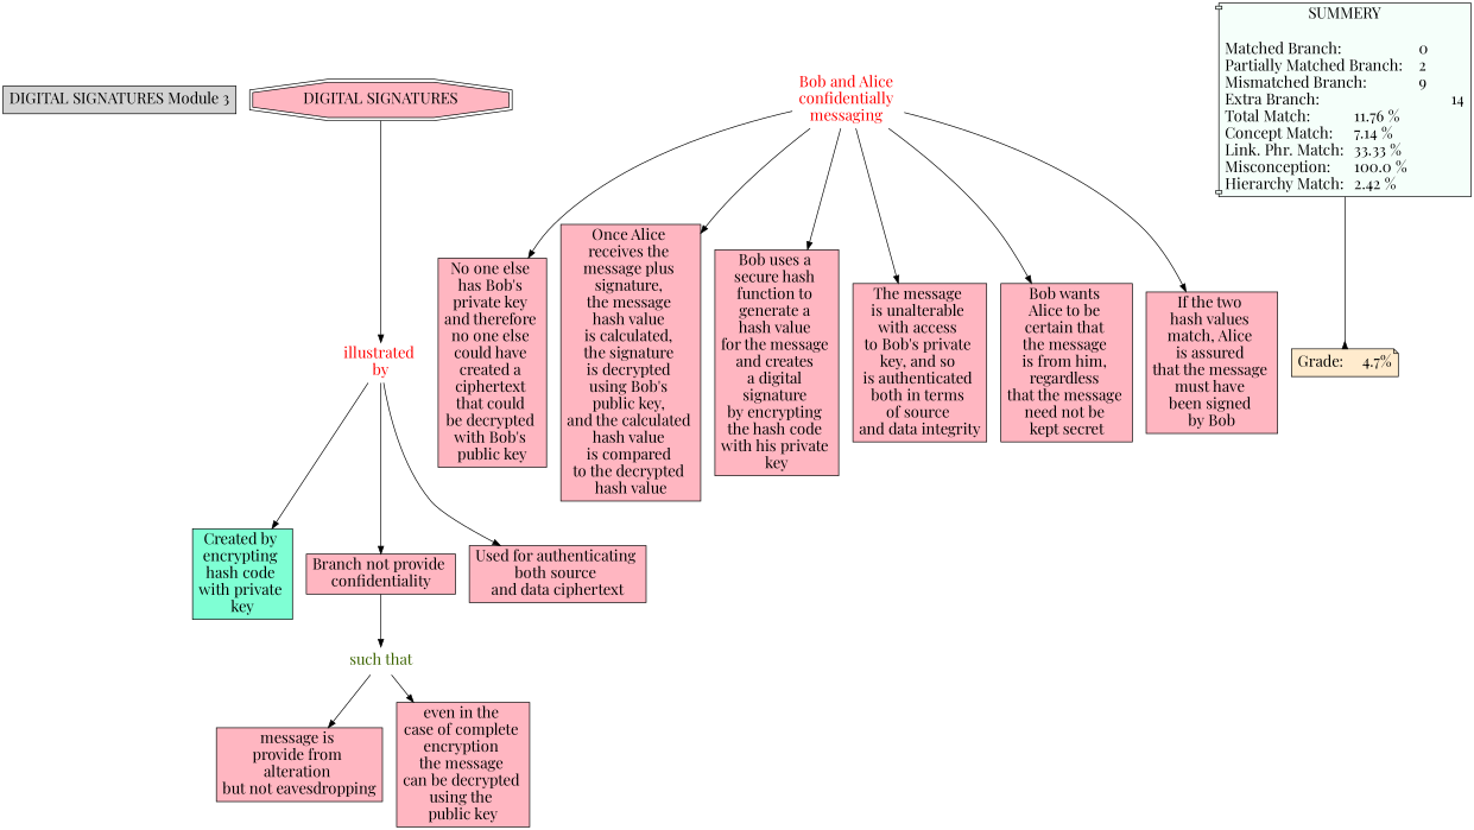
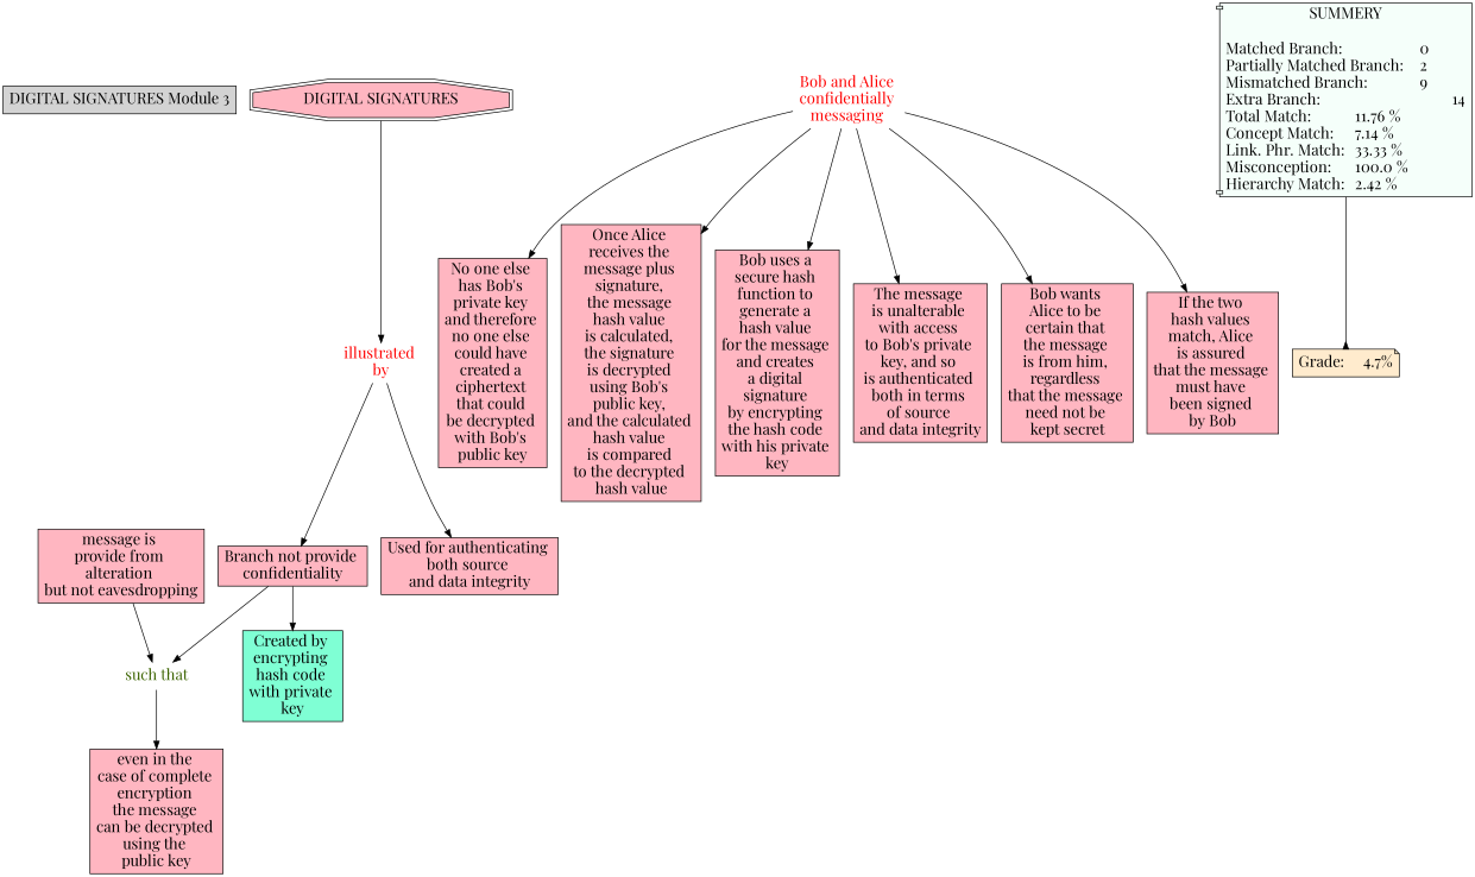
  digraph {
    fontname="Playfair Display"
    node [Gsplines=true fontname="Playfair Display" fontsize=20 shape=rect style=filled fillcolor="#FFB6C1"]
    edge [constraint=true fontname="Playfair Display"]
    n1 [label="DIGITAL SIGNATURES Module 3" fillcolor=""]
    n2 [fontcolor=red label="illustrated \nby" shape=none style="" fillcolor=""]
    n3 [fillcolor=aquamarine label="Created by \nencrypting \nhash code \nwith private \nkey"]
    n4 [label="Branch not provide \nconfidentiality"]
-   n5 [label="Used for authenticating \nboth source \nand data ciphertext\n"]
+   n5 [label="Used for authenticating \nboth source \nand data integrity\n"]
    n6 [fontcolor="#3B6300" label="such that" shape=none style="" fillcolor=""]
    n7 [label="message is \nprovide from \nalteration \nbut not eavesdropping\n"]
    n8 [label="even in the \ncase of complete \nencryption \nthe message \ncan be decrypted \nusing the \npublic key\n"]
    n9 [fontcolor=red label="Bob and Alice \nconfidentially \nmessaging \n" shape=none style="" fillcolor=""]
    n10 [label="No one else \nhas Bob's \nprivate key \nand therefore \nno one else \ncould have \ncreated a \nciphertext \nthat could \nbe decrypted \nwith Bob's \npublic key\n"]
    n11 [label="Once Alice \nreceives the \nmessage plus \nsignature, \nthe message \nhash value \nis calculated, \nthe signature \nis decrypted \nusing Bob's \npublic key, \nand the calculated \nhash value \nis compared \nto the decrypted \nhash value\n"]
    n12 [label="Bob uses a \nsecure hash \nfunction to \ngenerate a \nhash value \nfor the message \nand creates \na digital \nsignature \nby encrypting \nthe hash code \nwith his private \nkey"]
    n13 [label="The message \nis unalterable \nwith access \nto Bob's private \nkey, and so \nis authenticated \nboth in terms \nof source \nand data integrity\n"]
    n14 [label="Bob wants \nAlice to be \ncertain that \nthe message \nis from him, \nregardless \nthat the message \nneed not be \nkept secret\n"]
    n15 [label="If the two \nhash values \nmatch, Alice \nis assured \nthat the message \nmust have \nbeen signed \nby Bob"]
    n16 [label="DIGITAL SIGNATURES\n" shape=doubleoctagon]
    n17 [fillcolor="#F5FFFA" label="SUMMERY\n\nMatched Branch:			0\lPartially Matched Branch:	2\lMismatched Branch:		9\lExtra Branch:				14\lTotal Match:		11.76 %\lConcept Match:	7.14 %\lLink. Phr. Match:	33.33 %\lMisconception:	100.0 %\lHierarchy Match:	2.42 %\l" shape=component]
    n18 [fillcolor="#FFEBCD" label="Grade:	4.7%" shape=note]
-   n2 -> n3
+   n4 -> n3
    n2 -> n4
    n2 -> n5
    n4 -> n6
-   n6 -> n7
+   n7 -> n6
    n6 -> n8
    n9 -> n10
    n9 -> n11
    n9 -> n12
    n9 -> n13
    n9 -> n14
    n9 -> n15
    n16 -> n2
    n17 -> n18 [arrowhead=inv color=black]
  }
